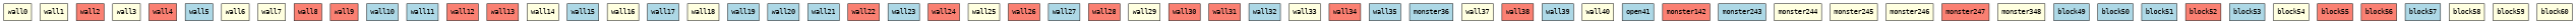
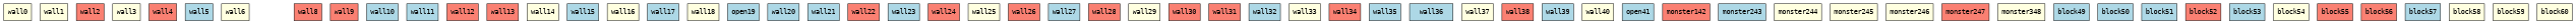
  graph {
    fontname="DejaVu Sans Mono"
    node [shape=box style=filled fillcolor=lightyellow fontname="DejaVu Sans Mono"]
    wall0
    wall1
    wall2 [fillcolor=salmon]
    wall3
    wall4 [fillcolor=salmon]
    wall5 [fillcolor=lightblue]
    wall6
-   wall7
    wall8 [fillcolor=salmon]
    wall9 [fillcolor=salmon]
    wall10 [fillcolor=lightblue]
    wall11 [fillcolor=lightblue]
    wall12 [fillcolor=salmon]
    wall13 [fillcolor=salmon]
    wall14
    wall15 [fillcolor=lightblue]
    wall16
    wall17 [fillcolor=lightblue]
    wall18
-   wall19 [fillcolor=lightblue]
+   wall19 [fillcolor=lightblue label=open19]
    wall20 [fillcolor=lightblue]
    wall21 [fillcolor=lightblue]
    wall22 [fillcolor=salmon]
    wall23 [fillcolor=lightblue]
    wall24 [fillcolor=salmon]
    wall25
    wall26 [fillcolor=salmon]
    wall27 [fillcolor=lightblue]
    wall28 [fillcolor=salmon]
    wall29
    wall30 [fillcolor=salmon]
    wall31 [fillcolor=salmon]
    wall32 [fillcolor=lightblue]
    wall33
    wall34 [fillcolor=salmon]
    wall35 [fillcolor=lightblue]
-   wall36 [fillcolor=lightblue label=monster36]
+   wall36 [fillcolor=lightblue]
    wall37
    wall38 [fillcolor=salmon]
    wall39 [fillcolor=lightblue]
    wall40
    open41 [fillcolor=lightblue]
    monster142 [fillcolor=salmon]
    monster243 [fillcolor=lightblue]
    monster244
    monster245
    monster246
    monster247 [fillcolor=salmon]
    monster348
    block49 [fillcolor=lightblue]
    block50 [fillcolor=lightblue]
    block51 [fillcolor=lightblue]
    block52 [fillcolor=salmon]
    block53 [fillcolor=lightblue]
    block54
    block55 [fillcolor=salmon]
    block56 [fillcolor=salmon]
    block57 [fillcolor=lightblue]
    block58
    block59
    block60
  }
